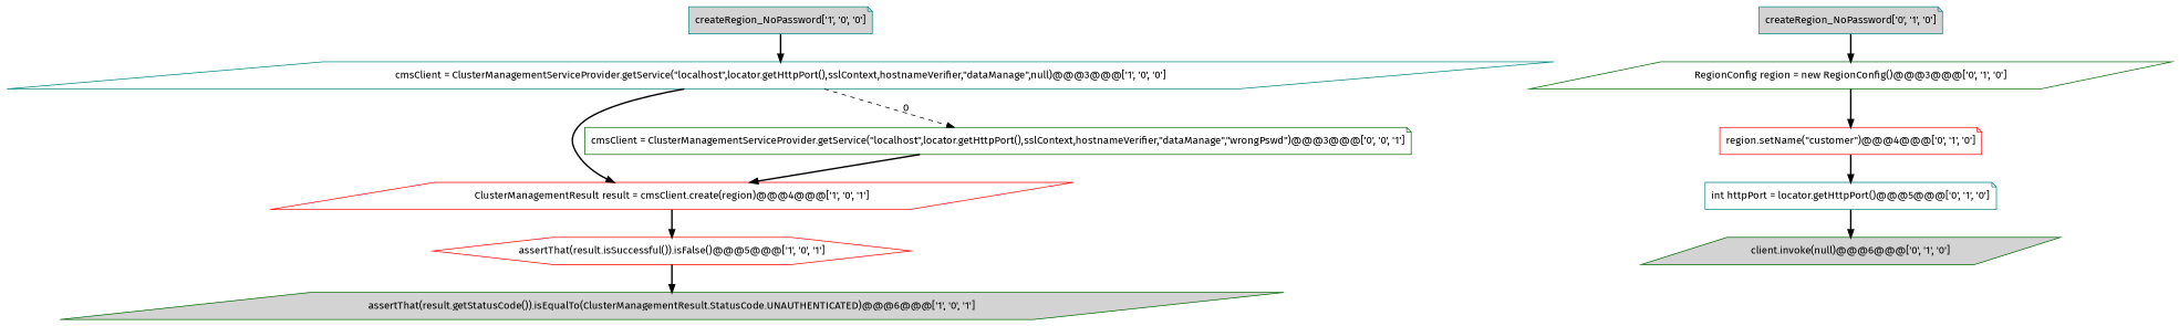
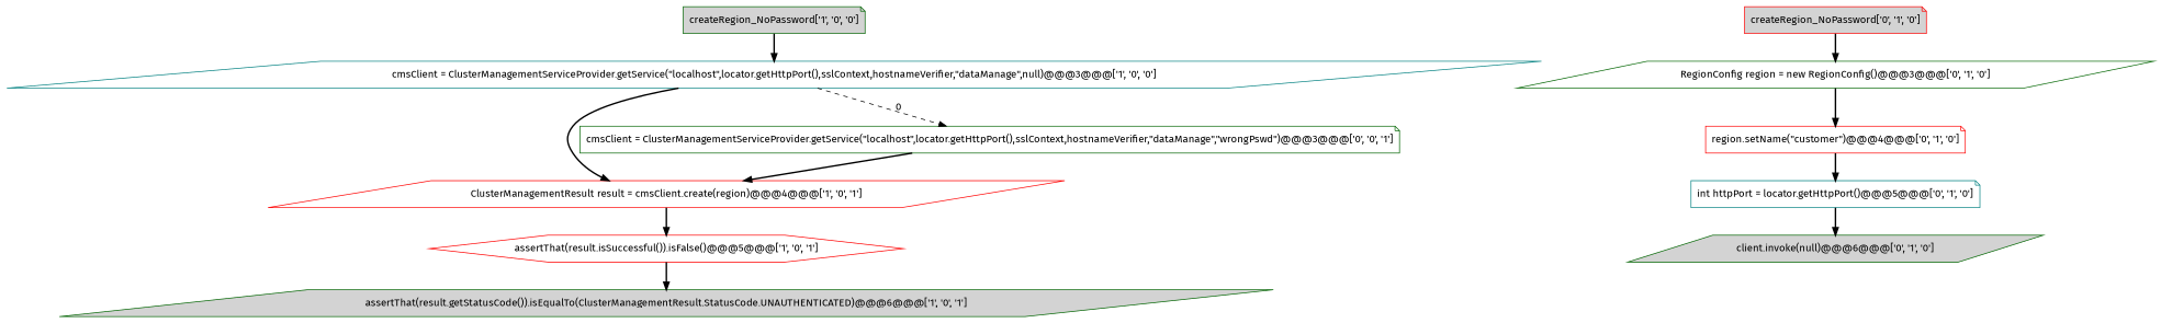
  digraph {
    fontname="Fira Sans"
    node [color=darkgreen fillcolor=white fontname="Fira Sans" shape=note style=filled]
    edge [fontname="Fira Sans" style=bold]
-   n1 [color=teal fillcolor=lightgray label="createRegion_NoPassword['1', '0', '0']"]
+   n1 [fillcolor=lightgray label="createRegion_NoPassword['1', '0', '0']"]
    n2 [color=teal label="cmsClient = ClusterManagementServiceProvider.getService(\"localhost\",locator.getHttpPort(),sslContext,hostnameVerifier,\"dataManage\",null)@@@3@@@['1', '0', '0']" shape=parallelogram]
    n3 [color=red label="ClusterManagementResult result = cmsClient.create(region)@@@4@@@['1', '0', '1']" shape=parallelogram]
    n4 [label="cmsClient = ClusterManagementServiceProvider.getService(\"localhost\",locator.getHttpPort(),sslContext,hostnameVerifier,\"dataManage\",\"wrongPswd\")@@@3@@@['0', '0', '1']"]
    n5 [fillcolor=lightgray label="client.invoke(null)@@@6@@@['0', '1', '0']" shape=parallelogram]
    n6 [color=red label="assertThat(result.isSuccessful()).isFalse()@@@5@@@['1', '0', '1']" shape=hexagon]
    n7 [fillcolor=lightgray label="assertThat(result.getStatusCode()).isEqualTo(ClusterManagementResult.StatusCode.UNAUTHENTICATED)@@@6@@@['1', '0', '1']" shape=parallelogram]
    n8 [color=teal label="int httpPort = locator.getHttpPort()@@@5@@@['0', '1', '0']"]
    n9 [label="RegionConfig region = new RegionConfig()@@@3@@@['0', '1', '0']" shape=parallelogram]
    n10 [color=red label="region.setName(\"customer\")@@@4@@@['0', '1', '0']"]
-   n11 [color=teal fillcolor=lightgray label="createRegion_NoPassword['0', '1', '0']"]
+   n11 [color=red fillcolor=lightgray label="createRegion_NoPassword['0', '1', '0']"]
    n1 -> n2
    n2 -> n3
    n2 -> n4 [label=0 style=dashed]
    n3 -> n6
    n4 -> n3
    n6 -> n7
    n8 -> n5
    n9 -> n10
    n10 -> n8
    n11 -> n9
  }
